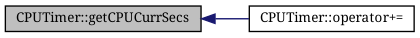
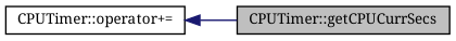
  digraph {
    rankdir=LR
    fontname="Noto Serif"
    node [color=black fontname="Noto Serif" fontsize=10 shape=record style=filled]
    n1 [fillcolor=grey75 fontcolor=black height=0.2 label="CPUTimer::getCPUCurrSecs" width=0.4]
    n2 [fillcolor=white height=0.2 label="CPUTimer::operator+=" width=0.4]
-   n1 -> n2 [color=midnightblue dir=back fontname="Noto Serif" fontsize=10 labelfontname=Helvetica labelfontsize=10 style=solid]
+   n2 -> n1 [color=midnightblue dir=back fontname="Noto Serif" fontsize=10 labelfontname=Helvetica labelfontsize=10 style=solid]
  }
